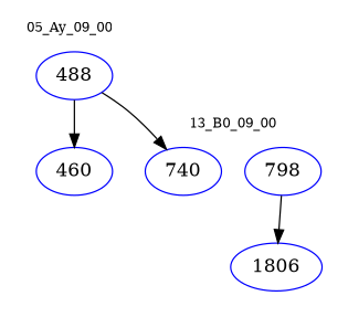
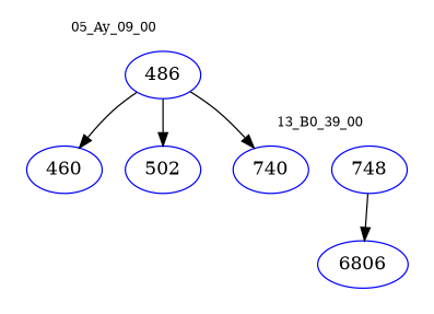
  digraph {
    node [color=blue]
    edge [color=black]
-   n1 [label=488]
+   n1 [label=486]
    n2 [label=460]
-   n4 [label=798]
+   n3 [label=502]
+   n4 [label=748]
    n5 [label=740]
-   n6 [label=1806]
+   n6 [label=6806]
    subgraph cluster_1 {
      color=white
      fontsize=10
      label="05_Ay_09_00"
      n1
      n2
+     n3
    }
    subgraph cluster_2 {
      color=white
      fontsize=10
-     label="13_B0_09_00"
+     label="13_B0_39_00"
      n4
      n5
      n6
    }
    n1 -> n2
+   n1 -> n3
    n1 -> n5
    n4 -> n6
  }
